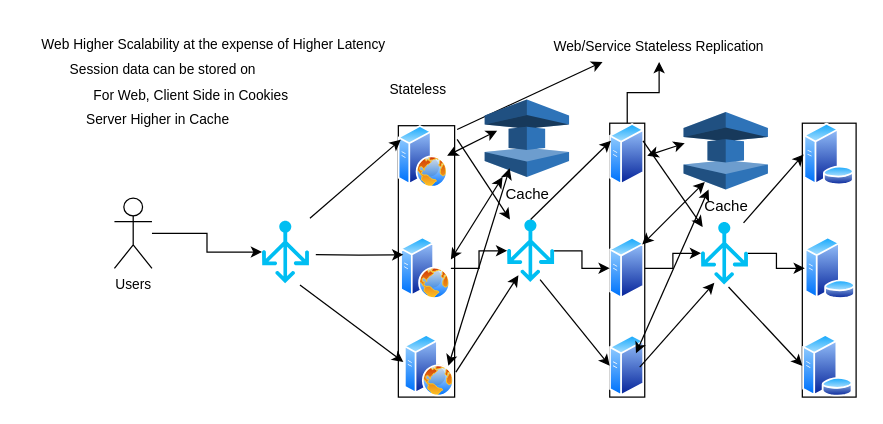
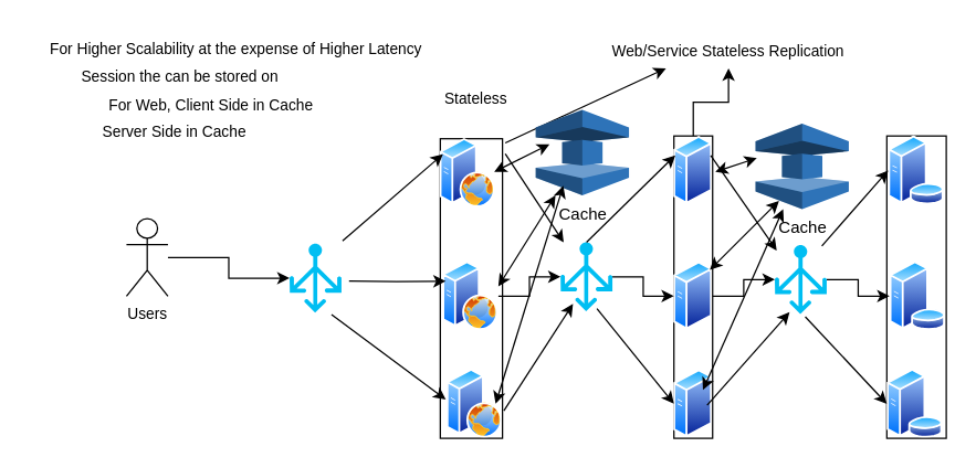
  <mxCell id="0" />
  <mxCell id="1" parent="0" />
  <mxCell id="2" value="" style="group;strokeColor=default;" vertex="1" connectable="0" parent="1"><mxGeometry x="318" y="100" width="45" height="217" as="geometry" /></mxCell>
  <mxCell id="3" value="" style="image;aspect=fixed;perimeter=ellipsePerimeter;html=1;align=center;shadow=0;dashed=0;spacingTop=3;image=img/lib/active_directory/web_server.svg;strokeColor=default;" vertex="1" parent="2"><mxGeometry x="2" y="89" width="40" height="50" as="geometry" /></mxCell>
  <mxCell id="4" value="" style="image;aspect=fixed;perimeter=ellipsePerimeter;html=1;align=center;shadow=0;dashed=0;spacingTop=3;image=img/lib/active_directory/web_server.svg;strokeColor=default;" vertex="1" parent="2"><mxGeometry width="40" height="50" as="geometry" /></mxCell>
  <mxCell id="5" value="" style="image;aspect=fixed;perimeter=ellipsePerimeter;html=1;align=center;shadow=0;dashed=0;spacingTop=3;image=img/lib/active_directory/web_server.svg;strokeColor=default;" vertex="1" parent="2"><mxGeometry x="5" y="167" width="40" height="50" as="geometry" /></mxCell>
  <mxCell id="6" value="" style="group;strokeColor=default;" vertex="1" connectable="0" parent="1"><mxGeometry x="487" y="98" width="28" height="219" as="geometry" /></mxCell>
  <mxCell id="7" value="" style="image;aspect=fixed;perimeter=ellipsePerimeter;html=1;align=center;shadow=0;dashed=0;spacingTop=3;image=img/lib/active_directory/generic_server.svg;" vertex="1" parent="6"><mxGeometry y="91" width="28.0" height="50" as="geometry" /></mxCell>
  <mxCell id="8" value="" style="image;aspect=fixed;perimeter=ellipsePerimeter;html=1;align=center;shadow=0;dashed=0;spacingTop=3;image=img/lib/active_directory/generic_server.svg;" vertex="1" parent="6"><mxGeometry y="169" width="28.0" height="50" as="geometry" /></mxCell>
  <mxCell id="9" value="" style="image;aspect=fixed;perimeter=ellipsePerimeter;html=1;align=center;shadow=0;dashed=0;spacingTop=3;image=img/lib/active_directory/generic_server.svg;" vertex="1" parent="6"><mxGeometry width="28.0" height="50" as="geometry" /></mxCell>
  <mxCell id="10" value="" style="group;strokeColor=default;" vertex="1" connectable="0" parent="1"><mxGeometry x="641" y="98" width="43" height="219" as="geometry" /></mxCell>
  <mxCell id="11" value="" style="image;aspect=fixed;perimeter=ellipsePerimeter;html=1;align=center;shadow=0;dashed=0;spacingTop=3;image=img/lib/active_directory/database_server.svg;" vertex="1" parent="10"><mxGeometry x="2" y="91" width="41" height="50" as="geometry" /></mxCell>
  <mxCell id="12" value="" style="image;aspect=fixed;perimeter=ellipsePerimeter;html=1;align=center;shadow=0;dashed=0;spacingTop=3;image=img/lib/active_directory/database_server.svg;" vertex="1" parent="10"><mxGeometry x="1" width="41" height="50" as="geometry" /></mxCell>
  <mxCell id="13" value="" style="image;aspect=fixed;perimeter=ellipsePerimeter;html=1;align=center;shadow=0;dashed=0;spacingTop=3;image=img/lib/active_directory/database_server.svg;" vertex="1" parent="10"><mxGeometry y="169" width="41" height="50" as="geometry" /></mxCell>
  <mxCell id="14" value="Web/Service Stateless Replication" style="text;html=1;strokeColor=none;fillColor=none;align=center;verticalAlign=middle;whiteSpace=wrap;rounded=0;fontSize=11;fontFamily=Helvetica;fontColor=default;" vertex="1" parent="1"><mxGeometry x="436" y="24" width="181" height="25" as="geometry" /></mxCell>
- <mxCell id="15" value="Stateless" style="text;html=1;strokeColor=none;fillColor=none;align=center;verticalAlign=middle;whiteSpace=wrap;rounded=0;fontSize=11;fontFamily=Helvetica;fontColor=default;" vertex="1" parent="1"><mxGeometry x="304" y="56" width="60" height="30" as="geometry" /></mxCell>
+ <mxCell id="15" value="Stateless" style="text;html=1;strokeColor=none;fillColor=none;align=center;verticalAlign=middle;whiteSpace=wrap;rounded=0;fontSize=11;fontFamily=Helvetica;fontColor=default;" vertex="1" parent="1"><mxGeometry x="314" y="56" width="60" height="30" as="geometry" /></mxCell>
  <mxCell id="16" style="edgeStyle=orthogonalEdgeStyle;shape=connector;rounded=0;orthogonalLoop=1;jettySize=auto;html=1;entryX=0;entryY=0.25;entryDx=0;entryDy=0;labelBackgroundColor=default;strokeColor=default;align=center;verticalAlign=middle;fontFamily=Helvetica;fontSize=11;fontColor=default;endArrow=classic;" edge="1" parent="1" target="3"><mxGeometry relative="1" as="geometry"><mxPoint x="252" y="203" as="sourcePoint" /></mxGeometry></mxCell>
  <mxCell id="17" value="" style="edgeStyle=orthogonalEdgeStyle;shape=connector;rounded=0;orthogonalLoop=1;jettySize=auto;html=1;labelBackgroundColor=default;strokeColor=default;align=center;verticalAlign=middle;fontFamily=Helvetica;fontSize=11;fontColor=default;endArrow=classic;" edge="1" parent="1" source="18" target="21"><mxGeometry relative="1" as="geometry" /></mxCell>
  <mxCell id="18" value="Users" style="shape=umlActor;verticalLabelPosition=bottom;verticalAlign=top;html=1;outlineConnect=0;fontFamily=Helvetica;fontSize=11;fontColor=default;" vertex="1" parent="1"><mxGeometry x="91" y="158" width="30" height="56" as="geometry" /></mxCell>
  <mxCell id="19" value="" style="endArrow=classic;html=1;rounded=0;labelBackgroundColor=default;strokeColor=default;align=center;verticalAlign=middle;fontFamily=Helvetica;fontSize=11;fontColor=default;shape=connector;entryX=0;entryY=0.25;entryDx=0;entryDy=0;exitX=1.022;exitY=-0.04;exitDx=0;exitDy=0;exitPerimeter=0;" edge="1" parent="1" source="21"><mxGeometry width="50" height="50" relative="1" as="geometry"><mxPoint x="166" y="190.667" as="sourcePoint" /><mxPoint x="319.97" y="111.182" as="targetPoint" /></mxGeometry></mxCell>
  <mxCell id="20" value="" style="endArrow=classic;html=1;rounded=0;labelBackgroundColor=default;strokeColor=default;align=center;verticalAlign=middle;fontFamily=Helvetica;fontSize=11;fontColor=default;shape=connector;exitX=0.809;exitY=1.027;exitDx=0;exitDy=0;exitPerimeter=0;" edge="1" parent="1" source="21"><mxGeometry width="50" height="50" relative="1" as="geometry"><mxPoint x="167" y="219" as="sourcePoint" /><mxPoint x="322" y="289" as="targetPoint" /></mxGeometry></mxCell>
  <mxCell id="21" value="" style="verticalLabelPosition=bottom;html=1;verticalAlign=top;align=center;strokeColor=none;fillColor=#00BEF2;shape=mxgraph.azure.load_balancer_generic;pointerEvents=1;fontFamily=Helvetica;fontSize=11;fontColor=default;" vertex="1" parent="1"><mxGeometry x="209" y="176" width="37.5" height="50" as="geometry" /></mxCell>
  <mxCell id="22" value="" style="edgeStyle=orthogonalEdgeStyle;shape=connector;rounded=0;orthogonalLoop=1;jettySize=auto;html=1;labelBackgroundColor=default;strokeColor=default;align=center;verticalAlign=middle;fontFamily=Helvetica;fontSize=11;fontColor=default;endArrow=classic;" edge="1" parent="1" source="23" target="7"><mxGeometry relative="1" as="geometry" /></mxCell>
  <mxCell id="23" value="" style="verticalLabelPosition=bottom;html=1;verticalAlign=top;align=center;strokeColor=none;fillColor=#00BEF2;shape=mxgraph.azure.load_balancer_generic;pointerEvents=1;fontFamily=Helvetica;fontSize=11;fontColor=default;" vertex="1" parent="1"><mxGeometry x="405" y="175" width="37.5" height="50" as="geometry" /></mxCell>
  <mxCell id="24" value="" style="edgeStyle=orthogonalEdgeStyle;shape=connector;rounded=0;orthogonalLoop=1;jettySize=auto;html=1;labelBackgroundColor=default;strokeColor=default;align=center;verticalAlign=middle;fontFamily=Helvetica;fontSize=11;fontColor=default;endArrow=classic;" edge="1" parent="1" source="3" target="23"><mxGeometry relative="1" as="geometry" /></mxCell>
  <mxCell id="25" value="" style="endArrow=classic;html=1;rounded=0;labelBackgroundColor=default;strokeColor=default;align=center;verticalAlign=middle;fontFamily=Helvetica;fontSize=11;fontColor=default;shape=connector;" edge="1" parent="1" target="23"><mxGeometry width="50" height="50" relative="1" as="geometry"><mxPoint x="365" y="111" as="sourcePoint" /><mxPoint x="415" y="61" as="targetPoint" /></mxGeometry></mxCell>
  <mxCell id="26" value="" style="endArrow=classic;html=1;rounded=0;labelBackgroundColor=default;strokeColor=default;align=center;verticalAlign=middle;fontFamily=Helvetica;fontSize=11;fontColor=default;shape=connector;entryX=0.24;entryY=0.893;entryDx=0;entryDy=0;entryPerimeter=0;" edge="1" parent="1" target="23"><mxGeometry width="50" height="50" relative="1" as="geometry"><mxPoint x="364" y="297" as="sourcePoint" /><mxPoint x="414" y="247" as="targetPoint" /></mxGeometry></mxCell>
  <mxCell id="27" value="" style="endArrow=classic;html=1;rounded=0;labelBackgroundColor=default;strokeColor=default;align=center;verticalAlign=middle;fontFamily=Helvetica;fontSize=11;fontColor=default;shape=connector;exitX=0.5;exitY=0;exitDx=0;exitDy=0;exitPerimeter=0;" edge="1" parent="1" source="23"><mxGeometry width="50" height="50" relative="1" as="geometry"><mxPoint x="438" y="162" as="sourcePoint" /><mxPoint x="488" y="112" as="targetPoint" /></mxGeometry></mxCell>
  <mxCell id="28" value="" style="endArrow=classic;html=1;rounded=0;labelBackgroundColor=default;strokeColor=default;align=center;verticalAlign=middle;fontFamily=Helvetica;fontSize=11;fontColor=default;shape=connector;exitX=0.702;exitY=0.96;exitDx=0;exitDy=0;exitPerimeter=0;entryX=0;entryY=0.5;entryDx=0;entryDy=0;" edge="1" parent="1" source="23" target="8"><mxGeometry width="50" height="50" relative="1" as="geometry"><mxPoint x="442" y="285" as="sourcePoint" /><mxPoint x="492" y="235" as="targetPoint" /></mxGeometry></mxCell>
  <mxCell id="29" value="" style="edgeStyle=orthogonalEdgeStyle;shape=connector;rounded=0;orthogonalLoop=1;jettySize=auto;html=1;labelBackgroundColor=default;strokeColor=default;align=center;verticalAlign=middle;fontFamily=Helvetica;fontSize=11;fontColor=default;endArrow=classic;" edge="1" parent="1" source="30" target="11"><mxGeometry relative="1" as="geometry" /></mxCell>
  <mxCell id="30" value="" style="verticalLabelPosition=bottom;html=1;verticalAlign=top;align=center;strokeColor=none;fillColor=#00BEF2;shape=mxgraph.azure.load_balancer_generic;pointerEvents=1;fontFamily=Helvetica;fontSize=11;fontColor=default;" vertex="1" parent="1"><mxGeometry x="560" y="177" width="37.5" height="50" as="geometry" /></mxCell>
  <mxCell id="31" value="" style="endArrow=classic;html=1;rounded=0;labelBackgroundColor=default;strokeColor=default;align=center;verticalAlign=middle;fontFamily=Helvetica;fontSize=11;fontColor=default;shape=connector;exitX=1;exitY=0.25;exitDx=0;exitDy=0;entryX=0.036;entryY=0.08;entryDx=0;entryDy=0;entryPerimeter=0;" edge="1" parent="1" source="9" target="30"><mxGeometry width="50" height="50" relative="1" as="geometry"><mxPoint x="528" y="219" as="sourcePoint" /><mxPoint x="578" y="169" as="targetPoint" /></mxGeometry></mxCell>
  <mxCell id="32" value="" style="endArrow=classic;html=1;rounded=0;labelBackgroundColor=default;strokeColor=default;align=center;verticalAlign=middle;fontFamily=Helvetica;fontSize=11;fontColor=default;shape=connector;entryX=0.284;entryY=0.973;entryDx=0;entryDy=0;entryPerimeter=0;" edge="1" parent="1" target="30"><mxGeometry width="50" height="50" relative="1" as="geometry"><mxPoint x="511" y="293" as="sourcePoint" /><mxPoint x="561" y="243" as="targetPoint" /></mxGeometry></mxCell>
  <mxCell id="33" value="" style="edgeStyle=orthogonalEdgeStyle;shape=connector;rounded=0;orthogonalLoop=1;jettySize=auto;html=1;labelBackgroundColor=default;strokeColor=default;align=center;verticalAlign=middle;fontFamily=Helvetica;fontSize=11;fontColor=default;endArrow=classic;" edge="1" parent="1" source="7" target="30"><mxGeometry relative="1" as="geometry" /></mxCell>
  <mxCell id="34" value="" style="endArrow=classic;html=1;rounded=0;labelBackgroundColor=default;strokeColor=default;align=center;verticalAlign=middle;fontFamily=Helvetica;fontSize=11;fontColor=default;shape=connector;entryX=0;entryY=0.5;entryDx=0;entryDy=0;exitX=0.907;exitY=0.013;exitDx=0;exitDy=0;exitPerimeter=0;" edge="1" parent="1" source="30" target="12"><mxGeometry width="50" height="50" relative="1" as="geometry"><mxPoint x="578" y="166" as="sourcePoint" /><mxPoint x="628" y="116" as="targetPoint" /></mxGeometry></mxCell>
  <mxCell id="35" value="" style="endArrow=classic;html=1;rounded=0;labelBackgroundColor=default;strokeColor=default;align=center;verticalAlign=middle;fontFamily=Helvetica;fontSize=11;fontColor=default;shape=connector;entryX=0;entryY=0.5;entryDx=0;entryDy=0;" edge="1" parent="1" target="13"><mxGeometry width="50" height="50" relative="1" as="geometry"><mxPoint x="582" y="229" as="sourcePoint" /><mxPoint x="628" y="169" as="targetPoint" /></mxGeometry></mxCell>
- <mxCell id="36" value="Web Higher Scalability at the expense of Higher Latency" style="text;html=1;strokeColor=none;fillColor=none;align=center;verticalAlign=middle;whiteSpace=wrap;rounded=0;fontSize=11;fontFamily=Helvetica;fontColor=default;" vertex="1" parent="1"><mxGeometry x="20" y="20" width="301" height="30" as="geometry" /></mxCell>
- <mxCell id="37" value="Session data can be stored on&amp;nbsp;" style="text;html=1;strokeColor=none;fillColor=none;align=center;verticalAlign=middle;whiteSpace=wrap;rounded=0;fontSize=11;fontFamily=Helvetica;fontColor=default;" vertex="1" parent="1"><mxGeometry x="39" y="40" width="185" height="30" as="geometry" /></mxCell>
- <mxCell id="38" value="For Web, Client Side in Cookies" style="text;html=1;strokeColor=none;fillColor=none;align=center;verticalAlign=middle;whiteSpace=wrap;rounded=0;fontSize=11;fontFamily=Helvetica;fontColor=default;" vertex="1" parent="1"><mxGeometry x="60" y="61" width="185" height="30" as="geometry" /></mxCell>
+ <mxCell id="36" value="For Higher Scalability at the expense of Higher Latency" style="text;html=1;strokeColor=none;fillColor=none;align=center;verticalAlign=middle;whiteSpace=wrap;rounded=0;fontSize=11;fontFamily=Helvetica;fontColor=default;" vertex="1" parent="1"><mxGeometry x="20" y="20" width="301" height="30" as="geometry" /></mxCell>
+ <mxCell id="37" value="Session the can be stored on&amp;nbsp;" style="text;html=1;strokeColor=none;fillColor=none;align=center;verticalAlign=middle;whiteSpace=wrap;rounded=0;fontSize=11;fontFamily=Helvetica;fontColor=default;" vertex="1" parent="1"><mxGeometry x="39" y="40" width="185" height="30" as="geometry" /></mxCell>
+ <mxCell id="38" value="For Web, Client Side in Cache" style="text;html=1;strokeColor=none;fillColor=none;align=center;verticalAlign=middle;whiteSpace=wrap;rounded=0;fontSize=11;fontFamily=Helvetica;fontColor=default;" vertex="1" parent="1"><mxGeometry x="60" y="61" width="185" height="30" as="geometry" /></mxCell>
  <mxCell id="39" value="" style="endArrow=classic;html=1;rounded=0;entryX=0.25;entryY=1;entryDx=0;entryDy=0;" edge="1" parent="1" target="14"><mxGeometry width="50" height="50" relative="1" as="geometry"><mxPoint x="365" y="103" as="sourcePoint" /><mxPoint x="415" y="53" as="targetPoint" /></mxGeometry></mxCell>
- <mxCell id="40" value="Server Higher in Cache&amp;nbsp;" style="text;html=1;strokeColor=none;fillColor=none;align=center;verticalAlign=middle;whiteSpace=wrap;rounded=0;fontSize=11;fontFamily=Helvetica;fontColor=default;" vertex="1" parent="1"><mxGeometry x="35" y="80" width="185" height="30" as="geometry" /></mxCell>
+ <mxCell id="40" value="Server Side in Cache&amp;nbsp;" style="text;html=1;strokeColor=none;fillColor=none;align=center;verticalAlign=middle;whiteSpace=wrap;rounded=0;fontSize=11;fontFamily=Helvetica;fontColor=default;" vertex="1" parent="1"><mxGeometry x="35" y="80" width="185" height="30" as="geometry" /></mxCell>
  <mxCell id="41" value="Cache" style="outlineConnect=0;dashed=0;verticalLabelPosition=bottom;verticalAlign=top;align=center;html=1;shape=mxgraph.aws3.elasticache;fillColor=#2E73B8;gradientColor=none;" vertex="1" parent="1"><mxGeometry x="387" y="79" width="67.5" height="62" as="geometry" /></mxCell>
  <mxCell id="42" value="" style="endArrow=classic;startArrow=classic;html=1;rounded=0;" edge="1" parent="1"><mxGeometry width="50" height="50" relative="1" as="geometry"><mxPoint x="357" y="124" as="sourcePoint" /><mxPoint x="397" y="104" as="targetPoint" /></mxGeometry></mxCell>
  <mxCell id="43" value="" style="endArrow=classic;startArrow=classic;html=1;rounded=0;" edge="1" parent="1" target="41"><mxGeometry width="50" height="50" relative="1" as="geometry"><mxPoint x="360" y="207" as="sourcePoint" /><mxPoint x="410" y="157" as="targetPoint" /></mxGeometry></mxCell>
  <mxCell id="44" value="" style="endArrow=classic;startArrow=classic;html=1;rounded=0;entryX=0.296;entryY=0.887;entryDx=0;entryDy=0;entryPerimeter=0;" edge="1" parent="1" target="41"><mxGeometry width="50" height="50" relative="1" as="geometry"><mxPoint x="358" y="292" as="sourcePoint" /><mxPoint x="408" y="242" as="targetPoint" /></mxGeometry></mxCell>
  <mxCell id="45" value="Cache" style="outlineConnect=0;dashed=0;verticalLabelPosition=bottom;verticalAlign=top;align=center;html=1;shape=mxgraph.aws3.elasticache;fillColor=#2E73B8;gradientColor=none;" vertex="1" parent="1"><mxGeometry x="546" y="89" width="67.5" height="62" as="geometry" /></mxCell>
  <mxCell id="46" value="" style="endArrow=classic;startArrow=classic;html=1;rounded=0;" edge="1" parent="1"><mxGeometry width="50" height="50" relative="1" as="geometry"><mxPoint x="517" y="124" as="sourcePoint" /><mxPoint x="547" y="114" as="targetPoint" /></mxGeometry></mxCell>
  <mxCell id="47" value="" style="endArrow=classic;startArrow=classic;html=1;rounded=0;" edge="1" parent="1"><mxGeometry width="50" height="50" relative="1" as="geometry"><mxPoint x="513" y="195" as="sourcePoint" /><mxPoint x="563" y="145" as="targetPoint" /></mxGeometry></mxCell>
  <mxCell id="48" value="" style="endArrow=classic;startArrow=classic;html=1;rounded=0;" edge="1" parent="1" target="45"><mxGeometry width="50" height="50" relative="1" as="geometry"><mxPoint x="508" y="282" as="sourcePoint" /><mxPoint x="558" y="232" as="targetPoint" /></mxGeometry></mxCell>
  <mxCell id="49" value="" style="edgeStyle=orthogonalEdgeStyle;rounded=0;orthogonalLoop=1;jettySize=auto;html=1;" edge="1" parent="1" source="9" target="14"><mxGeometry relative="1" as="geometry" /></mxCell>
